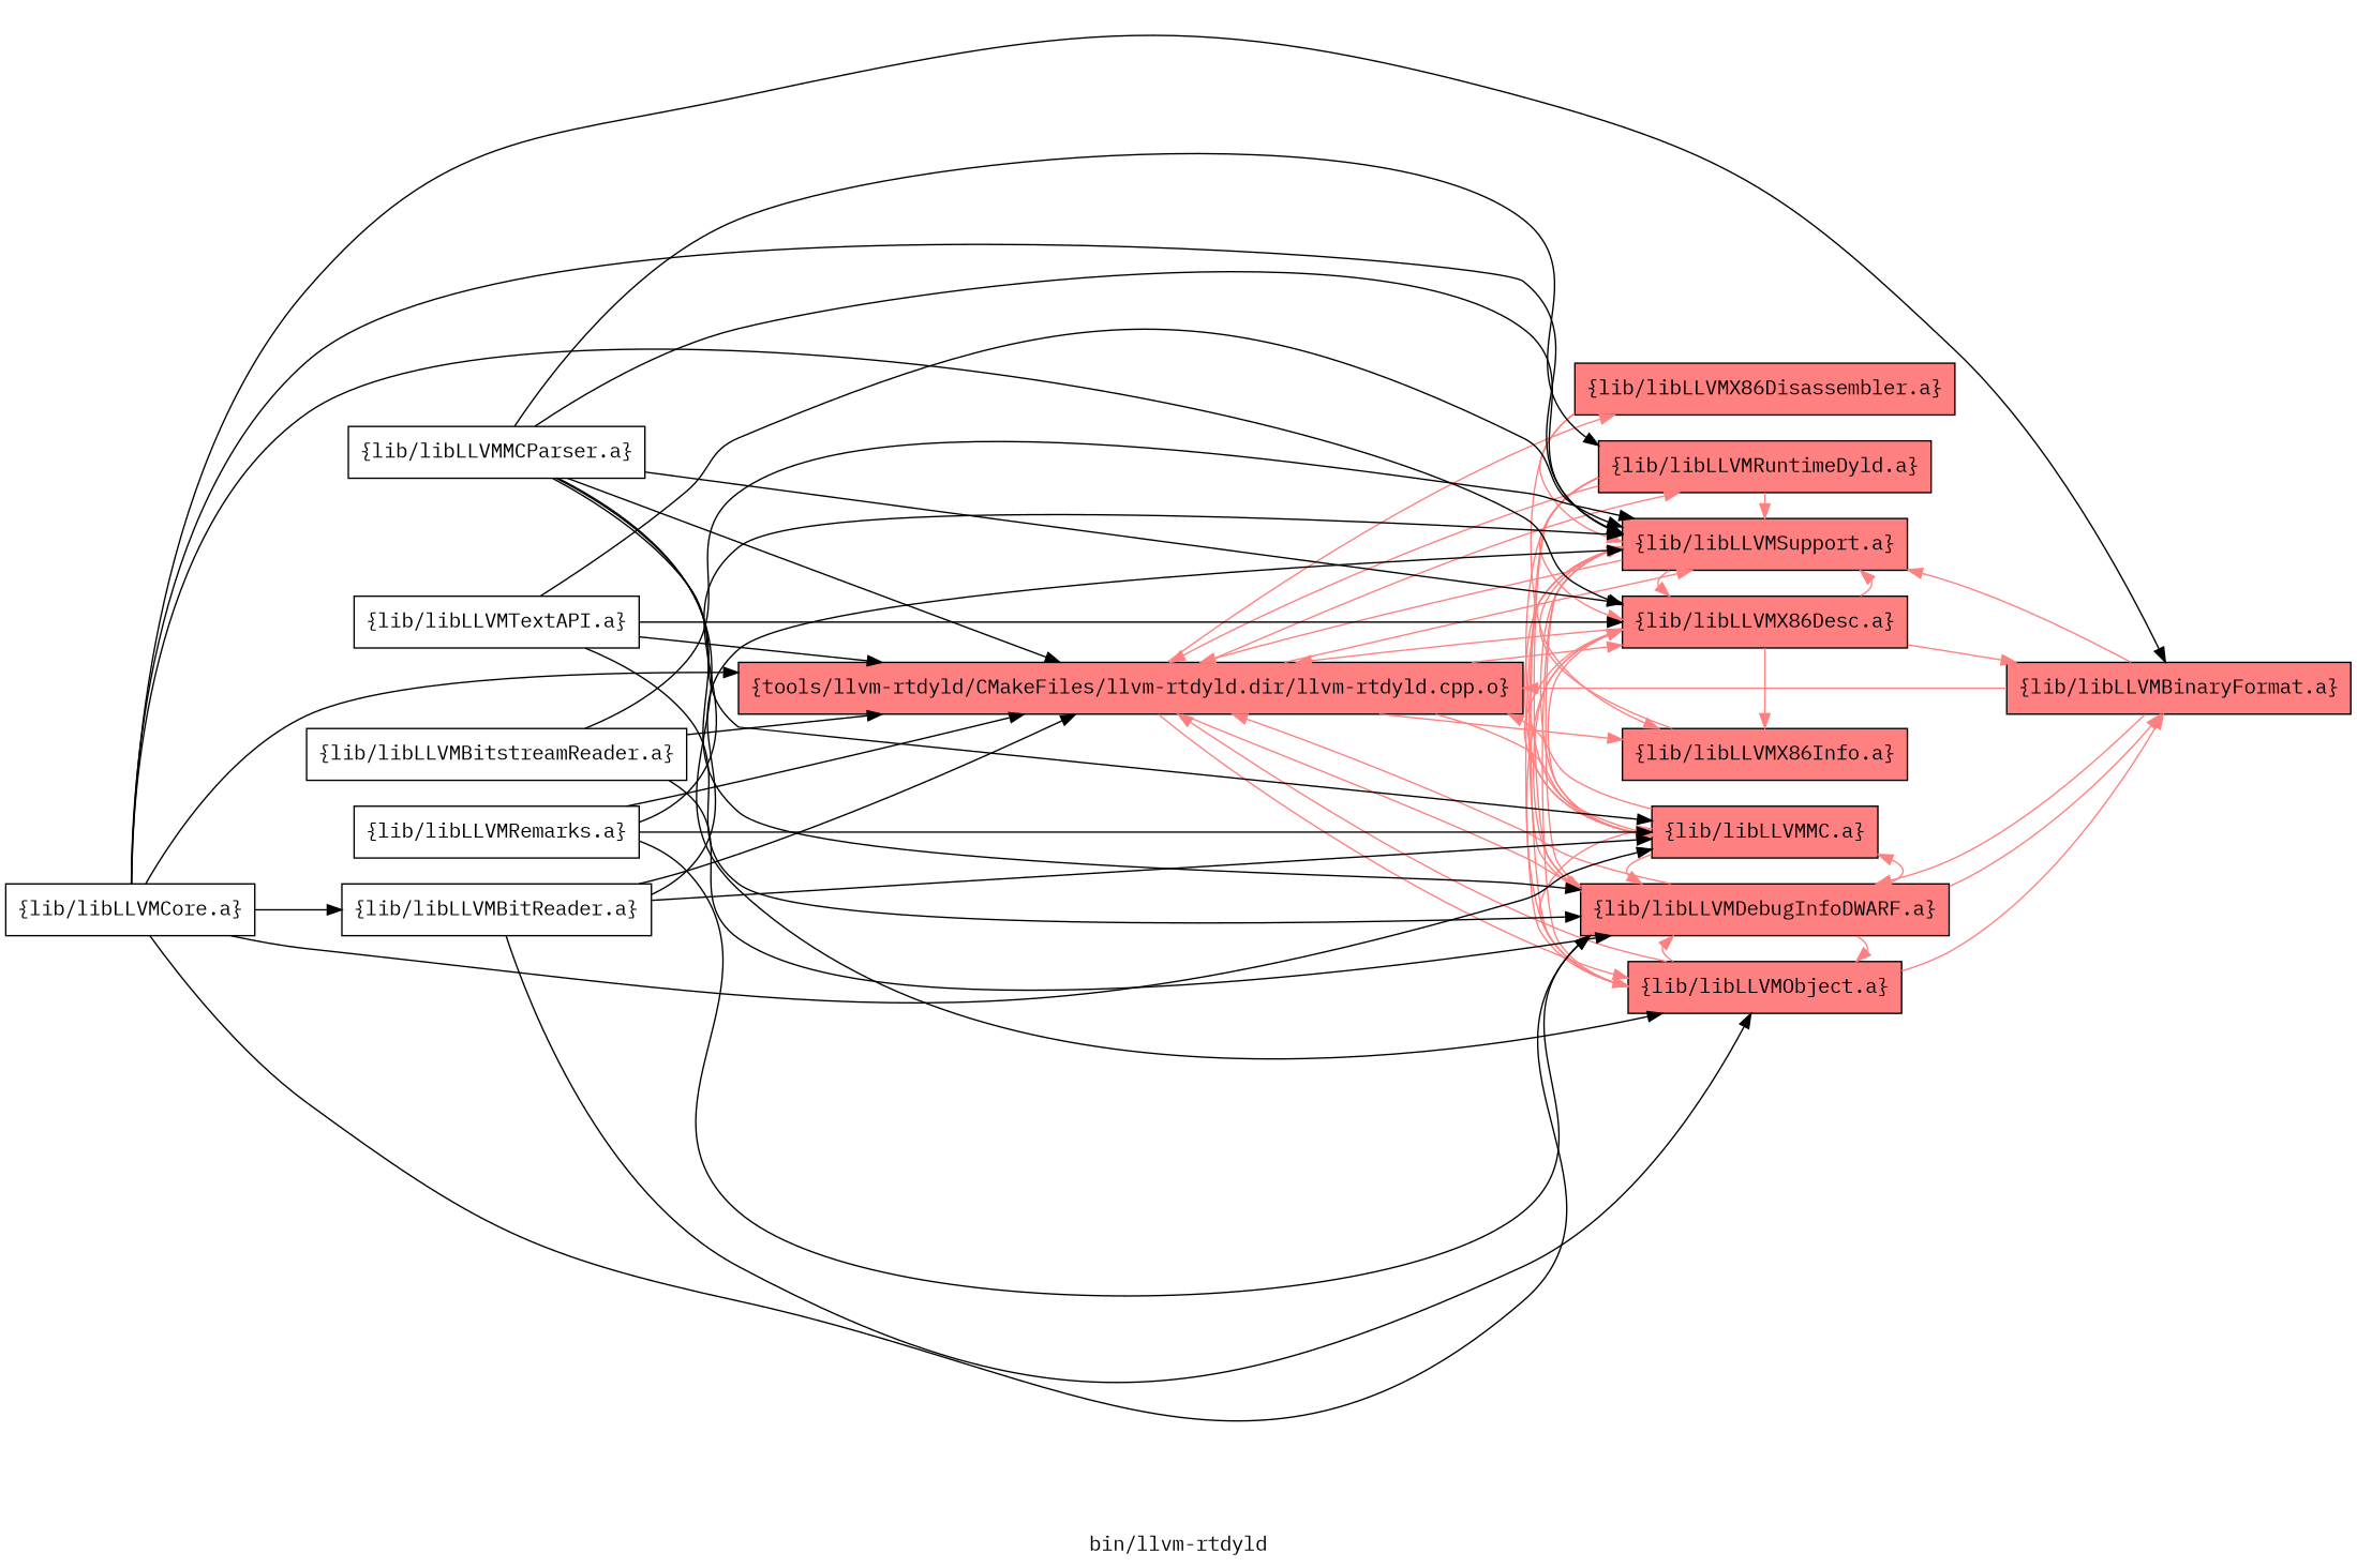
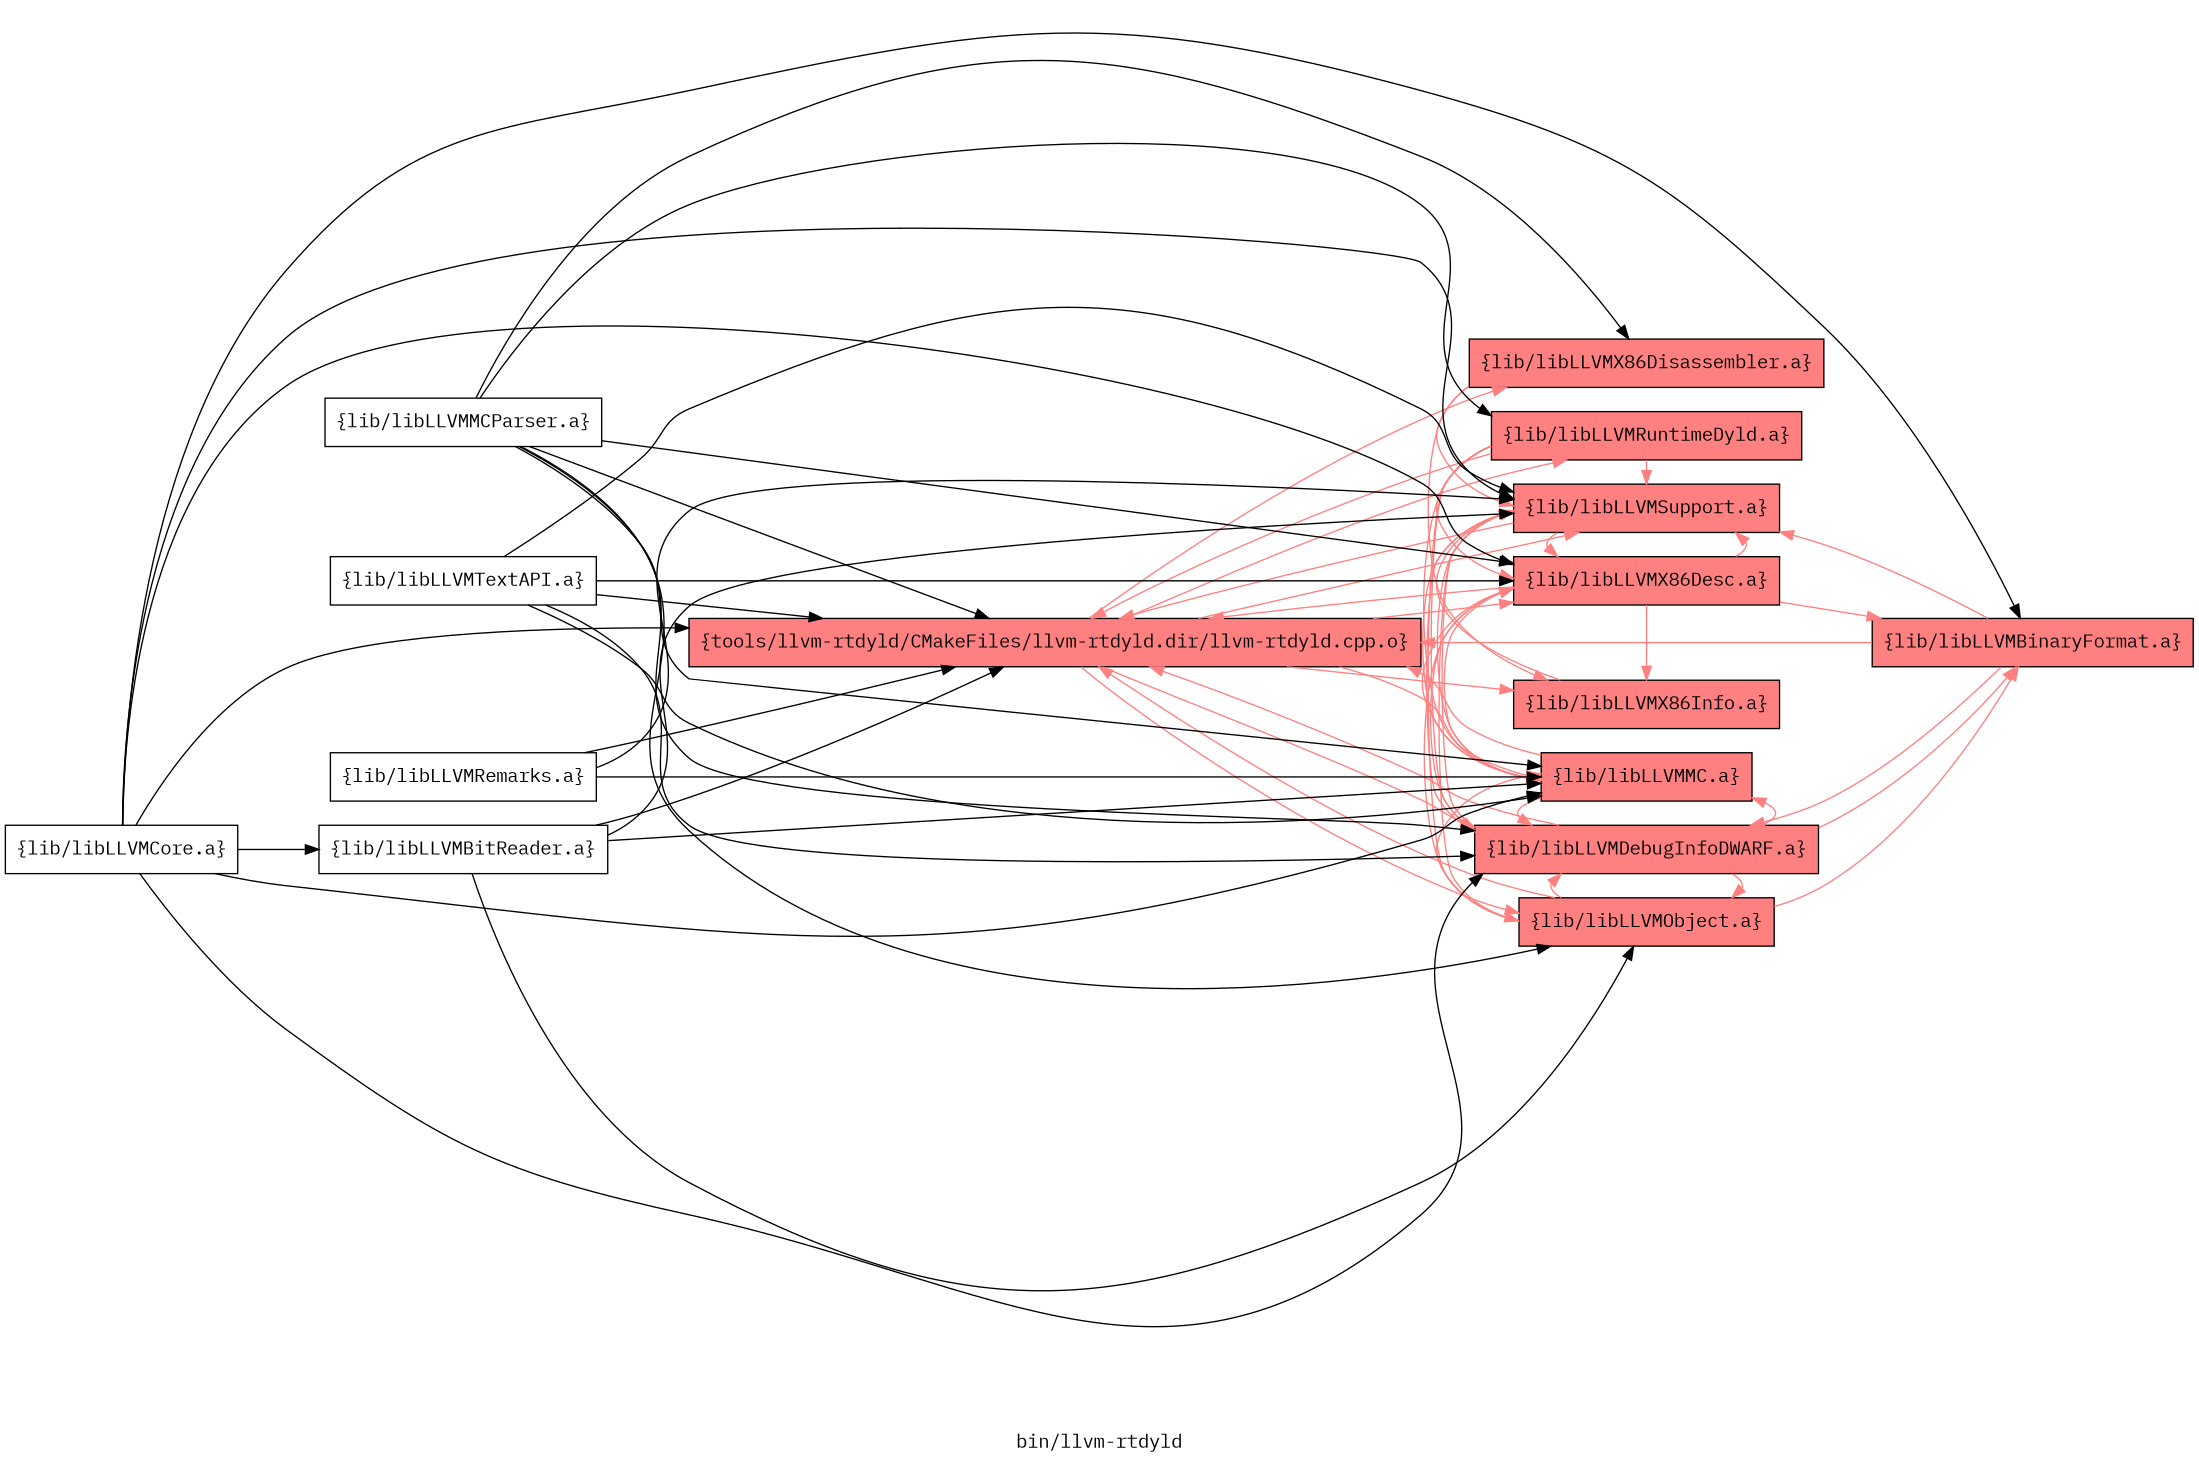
  digraph {
    fontname="IBM Plex Mono"
    label="bin/llvm-rtdyld"
    rankdir=LR
    node [fillcolor="1.000000 0.5 1" fontname="IBM Plex Mono" group=1 shape=box style=filled]
    edge [color="1.000000 0.5 1" fontname="IBM Plex Mono"]
    n1 [label="{tools/llvm-rtdyld/CMakeFiles/llvm-rtdyld.dir/llvm-rtdyld.cpp.o}"]
    n2 [label="{lib/libLLVMX86Disassembler.a}"]
    n3 [label="{lib/libLLVMX86Desc.a}"]
    n4 [label="{lib/libLLVMX86Info.a}"]
    n5 [label="{lib/libLLVMDebugInfoDWARF.a}"]
    n6 [label="{lib/libLLVMObject.a}"]
    n7 [label="{lib/libLLVMMC.a}"]
    n8 [label="{lib/libLLVMRuntimeDyld.a}"]
    n9 [label="{lib/libLLVMSupport.a}"]
    n10 [label="{lib/libLLVMBinaryFormat.a}"]
    n11 [group=0 label="{lib/libLLVMBitReader.a}" fillcolor="" style=""]
    n12 [group=0 label="{lib/libLLVMMCParser.a}" fillcolor="" style=""]
    n13 [group=0 label="{lib/libLLVMTextAPI.a}" fillcolor="" style=""]
    n14 [group=0 label="{lib/libLLVMCore.a}" fillcolor="" style=""]
    n15 [group=0 label="{lib/libLLVMRemarks.a}" fillcolor="" style=""]
-   n16 [group=0 label="{lib/libLLVMBitstreamReader.a}" fillcolor="" style=""]
    subgraph sub_1 {
      rank=same
      n1
    }
    subgraph sub_2 {
      rank=same
      n2
      n3
      n4
      n5
      n6
      n7
      n8
      n9
    }
    n1 -> n2
    n1 -> n3
    n1 -> n4
    n1 -> n5
    n1 -> n6
    n1 -> n7
    n1 -> n8
    n1 -> n9
    n2 -> n4
    n2 -> n9
    n3 -> n1
    n3 -> n4
    n3 -> n7
    n3 -> n9
    n3 -> n10
    n4 -> n9
    n5 -> n1
    n5 -> n3
    n5 -> n6
    n5 -> n7
    n5 -> n9
    n5 -> n10
    n6 -> n1
    n6 -> n3
    n6 -> n5
    n6 -> n7
    n6 -> n9
    n6 -> n10
    n7 -> n1
    n7 -> n3
    n7 -> n5
    n7 -> n9
    n8 -> n1
    n8 -> n3
    n8 -> n5
    n8 -> n6
    n8 -> n7
    n8 -> n9
    n9 -> n1
    n9 -> n3
    n9 -> n5
-   n9 -> n6
    n9 -> n7
    n10 -> n1
    n10 -> n5
    n10 -> n9
    n11 -> n1 [color=""]
    n11 -> n6 [color=""]
    n11 -> n7 [color=""]
    n11 -> n9 [color=""]
    n12 -> n1 [color=""]
    n12 -> n3 [color=""]
    n12 -> n5 [color=""]
    n12 -> n6 [color=""]
    n12 -> n7 [color=""]
    n12 -> n8 [color=""]
-   n12 -> n9 [color=""]
+   n12 -> n2 [color=""]
    n13 -> n1 [color=""]
    n13 -> n3 [color=""]
    n13 -> n5 [color=""]
+   n13 -> n7 [color=""]
    n13 -> n9 [color=""]
    n14 -> n1 [color=""]
    n14 -> n3 [color=""]
    n14 -> n5 [color=""]
    n14 -> n7 [color=""]
    n14 -> n9 [color=""]
    n14 -> n10 [color=""]
    n14 -> n11 [color=""]
    n15 -> n1 [color=""]
-   n15 -> n5 [color=""]
    n15 -> n7 [color=""]
    n15 -> n9 [color=""]
-   n16 -> n1 [color=""]
-   n16 -> n5 [color=""]
-   n16 -> n9 [color=""]
  }
